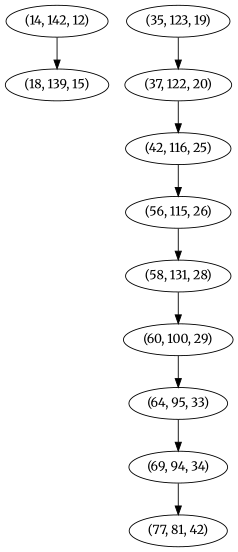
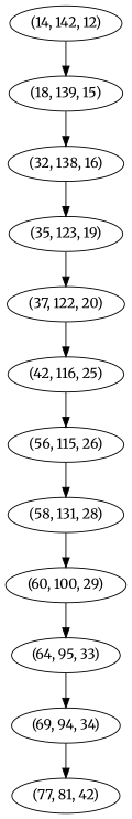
  digraph {
    fontname=Merriweather
    node [fontname=Merriweather]
    edge [fontname=Merriweather]
    "(14, 142, 12)"
    "(18, 139, 15)"
+   "(32, 138, 16)"
    "(35, 123, 19)"
    "(37, 122, 20)"
    "(42, 116, 25)"
    "(56, 115, 26)"
    n8 [label="(58, 131, 28)"]
    "(60, 100, 29)"
    "(64, 95, 33)"
    "(69, 94, 34)"
    n12 [label="(77, 81, 42)"]
    "(14, 142, 12)" -> "(18, 139, 15)"
+   "(18, 139, 15)" -> "(32, 138, 16)"
+   "(32, 138, 16)" -> "(35, 123, 19)"
    "(35, 123, 19)" -> "(37, 122, 20)"
    "(37, 122, 20)" -> "(42, 116, 25)"
    "(42, 116, 25)" -> "(56, 115, 26)"
    "(56, 115, 26)" -> n8
    n8 -> "(60, 100, 29)"
    "(60, 100, 29)" -> "(64, 95, 33)"
    "(64, 95, 33)" -> "(69, 94, 34)"
    "(69, 94, 34)" -> n12
  }
